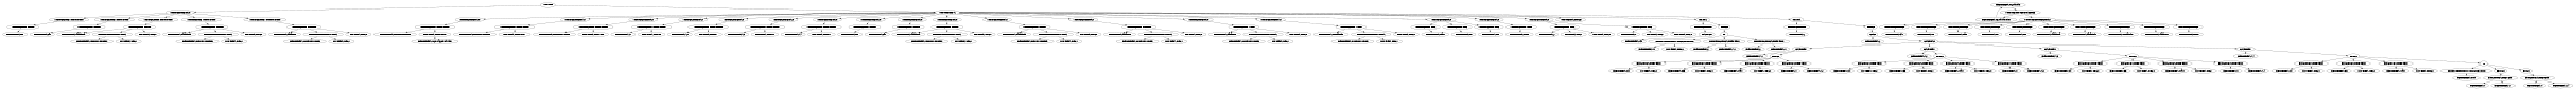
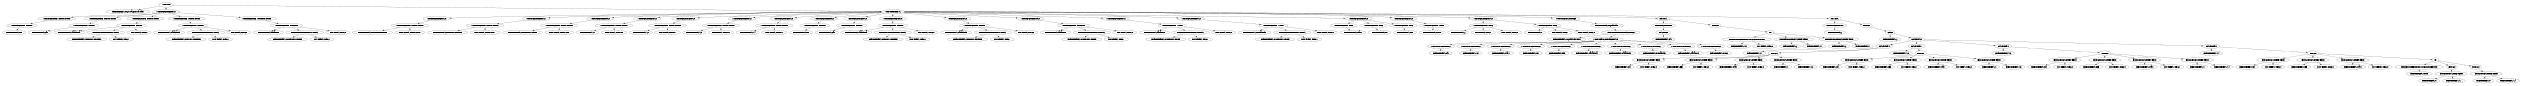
  digraph {
    ranksep=.25
    n1 [label=MODULE]
    n2 [label="IDENTIFIERS:my_wrapper_divider"]
    n3 [label=VAR_DECLARE_LIST]
    n4 [label=MODULE_ITEMS]
    n5 [label="VAR_DECLARE  INPUT PORT"]
    n6 [label="VAR_DECLARE  INPUT PORT"]
    n7 [label="VAR_DECLARE  INPUT PORT"]
    n8 [label="VAR_DECLARE  INPUT PORT"]
    n9 [label="VAR_DECLARE  OUTPUT PORT"]
    n10 [label=VAR_DECLARE_LIST]
    n11 [label=VAR_DECLARE_LIST]
    n12 [label=VAR_DECLARE_LIST]
    n13 [label=VAR_DECLARE_LIST]
    n14 [label=VAR_DECLARE_LIST]
    n15 [label=VAR_DECLARE_LIST]
    n16 [label=VAR_DECLARE_LIST]
    n17 [label=VAR_DECLARE_LIST]
    n18 [label=VAR_DECLARE_LIST]
    n19 [label=VAR_DECLARE_LIST]
    n20 [label=VAR_DECLARE_LIST]
    n21 [label=VAR_DECLARE_LIST]
    n22 [label=VAR_DECLARE_LIST]
    n23 [label=VAR_DECLARE_LIST]
    n24 [label=VAR_DECLARE_LIST]
    n25 [label=VAR_DECLARE_LIST]
    n26 [label=VAR_DECLARE_LIST]
    n27 [label=MODULE_INSTANCE]
    n28 [label=ALWAYS]
    n29 [label=ALWAYS]
    n30 [label="VAR_DECLARE  INPUT"]
    n31 [label="VAR_DECLARE  INPUT"]
    n32 [label="VAR_DECLARE  INPUT"]
    n33 [label="VAR_DECLARE  INPUT"]
    n34 [label="VAR_DECLARE  OUTPUT"]
    n35 [label="IDENTIFIERS:rst"]
    n36 [label="IDENTIFIERS:clk"]
    n37 [label="IDENTIFIERS:data_in_a"]
    n38 [label="BINARY_OPERATION MINUS"]
    n39 [label="NUMBERS DEC:0"]
    n40 [label="IDENTIFIERS:INPUT_WIDTH_A"]
    n41 [label="NUMBERS DEC:1"]
    n42 [label="IDENTIFIERS:data_in_b"]
    n43 [label="BINARY_OPERATION MINUS"]
    n44 [label="NUMBERS DEC:0"]
    n45 [label="IDENTIFIERS:INPUT_WIDTH_B"]
    n46 [label="NUMBERS DEC:1"]
    n47 [label="IDENTIFIERS:data_out"]
    n48 [label="BINARY_OPERATION MINUS"]
    n49 [label="NUMBERS DEC:0"]
    n50 [label="IDENTIFIERS:OUTPUT_WIDTH"]
    n51 [label="NUMBERS DEC:1"]
    n52 [label="VAR_DECLARE  PARAMETER"]
    n53 [label="VAR_DECLARE  PARAMETER"]
    n54 [label="VAR_DECLARE  PARAMETER"]
    n55 [label="VAR_DECLARE  PARAMETER"]
    n56 [label="VAR_DECLARE  PARAMETER"]
    n57 [label="VAR_DECLARE  PARAMETER"]
    n58 [label="VAR_DECLARE  PARAMETER"]
    n59 [label="VAR_DECLARE  INPUT"]
    n60 [label="VAR_DECLARE  INPUT"]
    n61 [label="VAR_DECLARE  INPUT"]
    n62 [label="VAR_DECLARE  INPUT"]
    n63 [label="VAR_DECLARE  OUTPUT"]
    n64 [label="VAR_DECLARE  WIRE"]
    n65 [label="VAR_DECLARE  WIRE"]
    n66 [label="VAR_DECLARE  REG"]
    n67 [label="VAR_DECLARE  REG"]
    n68 [label="VAR_DECLARE  REG"]
    n69 [label="VAR_DECLARE  WIRE"]
    n70 [label="VAR_DECLARE  REG"]
    n71 [label="VAR_DECLARE  REG"]
    n72 [label="IDENTIFIERS:my_divider"]
    n73 [label=DELAY_CONTROL]
    n74 [label=BLOCK]
    n75 [label=DELAY_CONTROL]
    n76 [label=BLOCK]
    n77 [label="IDENTIFIERS:INPUT_WIDTH_A"]
    n78 [label="NUMBERS HEX:10000"]
    n79 [label="IDENTIFIERS:INPUT_WIDTH_B"]
    n80 [label="NUMBERS HEX:10001"]
    n81 [label="IDENTIFIERS:OUTPUT_WIDTH"]
    n82 [label="NUMBERS HEX:1000"]
    n83 [label="IDENTIFIERS:S1"]
    n84 [label="NUMBERS HEX:00"]
    n85 [label="IDENTIFIERS:S2"]
    n86 [label="NUMBERS HEX:01"]
    n87 [label="IDENTIFIERS:S3"]
    n88 [label="NUMBERS HEX:10"]
    n89 [label="IDENTIFIERS:S4"]
    n90 [label="NUMBERS HEX:11"]
    n91 [label="IDENTIFIERS:rst"]
    n92 [label="IDENTIFIERS:clk"]
    n93 [label="IDENTIFIERS:data_in_a"]
    n94 [label="BINARY_OPERATION MINUS"]
    n95 [label="NUMBERS DEC:0"]
    n96 [label="IDENTIFIERS:INPUT_WIDTH_A"]
    n97 [label="NUMBERS DEC:1"]
    n98 [label="IDENTIFIERS:data_in_b"]
    n99 [label="BINARY_OPERATION MINUS"]
    n100 [label="NUMBERS DEC:0"]
    n101 [label="IDENTIFIERS:INPUT_WIDTH_B"]
    n102 [label="NUMBERS DEC:1"]
    n103 [label="IDENTIFIERS:data_out"]
    n104 [label="BINARY_OPERATION MINUS"]
    n105 [label="NUMBERS DEC:0"]
    n106 [label="IDENTIFIERS:OUTPUT_WIDTH"]
    n107 [label="NUMBERS DEC:1"]
    n108 [label="IDENTIFIERS:data_out"]
    n109 [label="BINARY_OPERATION MINUS"]
    n110 [label="NUMBERS DEC:0"]
    n111 [label="IDENTIFIERS:OUTPUT_WIDTH"]
    n112 [label="NUMBERS DEC:1"]
    n113 [label="IDENTIFIERS:Remainder"]
    n114 [label="BINARY_OPERATION MINUS"]
    n115 [label="NUMBERS DEC:0"]
    n116 [label="IDENTIFIERS:OUTPUT_WIDTH"]
    n117 [label="NUMBERS DEC:1"]
    n118 [label="IDENTIFIERS:start"]
    n119 [label="IDENTIFIERS:LA"]
    n120 [label="IDENTIFIERS:EB"]
    n121 [label="IDENTIFIERS:Done"]
    n122 [label="IDENTIFIERS:y"]
    n123 [label="NUMBERS DEC:1"]
    n124 [label="NUMBERS DEC:0"]
    n125 [label="IDENTIFIERS:Y"]
    n126 [label="NUMBERS DEC:1"]
    n127 [label="NUMBERS DEC:0"]
-   n128 [label=MODULE_NAMED_POSEDGE]
+   n128 [label=MODULE_NAMED_INSTANCE]
    n129 [label="IDENTIFIERS:my_divider_inst"]
    n130 [label=MODULE_CONNECT_LIST]
    n131 [label=MODULE_CONNECT]
    n132 [label=MODULE_CONNECT]
    n133 [label=MODULE_CONNECT]
    n134 [label=MODULE_CONNECT]
    n135 [label=MODULE_CONNECT]
    n136 [label=MODULE_CONNECT]
    n137 [label=MODULE_CONNECT]
    n138 [label=MODULE_CONNECT]
    n139 [label=MODULE_CONNECT]
    n140 [label=MODULE_CONNECT]
    n141 [label="IDENTIFIERS:clk"]
    n142 [label="IDENTIFIERS:rst"]
    n143 [label="IDENTIFIERS:start"]
    n144 [label="IDENTIFIERS:LA"]
    n145 [label="IDENTIFIERS:EB"]
    n146 [label="IDENTIFIERS:data_in_a"]
    n147 [label="IDENTIFIERS:data_in_b"]
    n148 [label="IDENTIFIERS:Remainder"]
    n149 [label="IDENTIFIERS:data_out"]
    n150 [label="IDENTIFIERS:Done"]
    n151 [label=POSEDGE]
    n152 [label=IF]
    n153 [label="IDENTIFIERS:clk"]
    n154 [label="BINARY_OPERATION LOGICAL_EQUAL"]
    n155 [label=NON_BLOCKING_STATEMENT]
    n156 [label=NON_BLOCKING_STATEMENT]
    n157 [label="IDENTIFIERS:rst"]
    n158 [label="NUMBERS DEC:0"]
    n159 [label="IDENTIFIERS:y"]
    n160 [label="IDENTIFIERS:S1"]
    n161 [label="IDENTIFIERS:y"]
    n162 [label="IDENTIFIERS:Y"]
    n163 [label="IDENTIFIERS:y"]
    n164 [label=CASE]
    n165 [label="IDENTIFIERS:y"]
    n166 [label=CASE_LIST]
    n167 [label=CASE_ITEM]
    n168 [label=CASE_ITEM]
    n169 [label=CASE_ITEM]
    n170 [label=CASE_ITEM]
    n171 [label="IDENTIFIERS:S1"]
    n172 [label=BLOCK]
    n173 [label="IDENTIFIERS:S2"]
    n174 [label=BLOCK]
    n175 [label="IDENTIFIERS:S3"]
    n176 [label=BLOCK]
    n177 [label="IDENTIFIERS:S4"]
    n178 [label=BLOCK]
    n179 [label=BLOCKING_STATEMENT]
    n180 [label=BLOCKING_STATEMENT]
    n181 [label=BLOCKING_STATEMENT]
    n182 [label=BLOCKING_STATEMENT]
    n183 [label="IDENTIFIERS:LA"]
    n184 [label="NUMBERS DEC:0"]
    n185 [label="IDENTIFIERS:EB"]
    n186 [label="NUMBERS DEC:0"]
    n187 [label="IDENTIFIERS:start"]
    n188 [label="NUMBERS DEC:0"]
    n189 [label="IDENTIFIERS:Y"]
    n190 [label="IDENTIFIERS:S2"]
    n191 [label=BLOCKING_STATEMENT]
    n192 [label=BLOCKING_STATEMENT]
    n193 [label=BLOCKING_STATEMENT]
    n194 [label=BLOCKING_STATEMENT]
    n195 [label="IDENTIFIERS:LA"]
    n196 [label="NUMBERS DEC:1"]
    n197 [label="IDENTIFIERS:EB"]
    n198 [label="NUMBERS DEC:1"]
    n199 [label="IDENTIFIERS:start"]
    n200 [label="NUMBERS DEC:0"]
    n201 [label="IDENTIFIERS:Y"]
    n202 [label="IDENTIFIERS:S3"]
    n203 [label=BLOCKING_STATEMENT]
    n204 [label=BLOCKING_STATEMENT]
    n205 [label=BLOCKING_STATEMENT]
    n206 [label=BLOCKING_STATEMENT]
    n207 [label="IDENTIFIERS:LA"]
    n208 [label="NUMBERS DEC:0"]
    n209 [label="IDENTIFIERS:EB"]
    n210 [label="NUMBERS DEC:0"]
    n211 [label="IDENTIFIERS:start"]
    n212 [label="NUMBERS DEC:1"]
    n213 [label="IDENTIFIERS:Y"]
    n214 [label="IDENTIFIERS:S4"]
    n215 [label=BLOCKING_STATEMENT]
    n216 [label=BLOCKING_STATEMENT]
    n217 [label=BLOCKING_STATEMENT]
    n218 [label=IF]
    n219 [label="IDENTIFIERS:LA"]
    n220 [label="NUMBERS DEC:0"]
    n221 [label="IDENTIFIERS:EB"]
    n222 [label="NUMBERS DEC:0"]
    n223 [label="IDENTIFIERS:start"]
    n224 [label="NUMBERS DEC:0"]
    n225 [label="BINARY_OPERATION LOGICAL_EQUAL"]
    n226 [label=BLOCK]
    n227 [label=BLOCK]
    n228 [label="IDENTIFIERS:Done"]
    n229 [label=BLOCKING_STATEMENT]
    n230 [label=BLOCKING_STATEMENT]
    n231 [label="IDENTIFIERS:Y"]
    n232 [label="IDENTIFIERS:S1"]
    n233 [label="IDENTIFIERS:Y"]
    n234 [label="IDENTIFIERS:S4"]
-   n78 -> n2
+   n1 -> n2
    n1 -> n3
    n1 -> n4
    n3 -> n5
    n3 -> n6
    n3 -> n7
    n3 -> n8
    n3 -> n9
    n4 -> n10
    n4 -> n11
    n4 -> n12
    n4 -> n13
    n4 -> n14
    n4 -> n15
    n4 -> n16
    n4 -> n17
    n4 -> n18
    n4 -> n19
    n4 -> n20
    n4 -> n21
    n4 -> n22
    n4 -> n23
    n4 -> n24
    n4 -> n25
    n4 -> n26
    n4 -> n27
    n4 -> n28
    n4 -> n29
    n5 -> n30
    n6 -> n31
    n7 -> n32
    n8 -> n33
    n9 -> n34
    n10 -> n52
    n11 -> n53
    n12 -> n54
    n13 -> n55
    n14 -> n56
    n15 -> n57
    n16 -> n58
    n17 -> n59
    n18 -> n60
    n19 -> n61
    n20 -> n62
    n21 -> n63
    n22 -> n64
    n23 -> n65
    n24 -> n66
    n24 -> n67
    n24 -> n68
    n25 -> n69
    n26 -> n70
    n26 -> n71
-   n129 -> n72
+   n27 -> n72
    n28 -> n73
    n28 -> n74
    n29 -> n75
    n29 -> n76
    n30 -> n35
    n31 -> n36
    n32 -> n37
    n32 -> n38
    n32 -> n39
    n33 -> n42
    n33 -> n43
    n33 -> n44
    n34 -> n47
    n34 -> n48
    n34 -> n49
    n38 -> n40
    n38 -> n41
    n43 -> n45
    n43 -> n46
    n48 -> n50
    n48 -> n51
    n52 -> n77
    n52 -> n78
    n53 -> n79
    n53 -> n80
    n54 -> n81
    n54 -> n82
    n55 -> n83
    n55 -> n84
    n56 -> n85
    n56 -> n86
    n57 -> n87
    n57 -> n88
    n58 -> n89
    n58 -> n90
    n59 -> n91
    n60 -> n92
    n61 -> n93
    n61 -> n94
    n61 -> n95
    n62 -> n98
    n62 -> n99
    n62 -> n100
    n63 -> n103
    n63 -> n104
    n63 -> n105
    n64 -> n108
    n64 -> n109
    n64 -> n110
    n65 -> n113
    n65 -> n114
    n65 -> n115
    n66 -> n118
    n67 -> n119
    n68 -> n120
    n69 -> n121
    n70 -> n122
    n70 -> n123
    n70 -> n124
    n71 -> n125
    n71 -> n126
    n71 -> n127
    n72 -> n128
    n73 -> n151
    n74 -> n152
    n75 -> n163
    n76 -> n164
    n94 -> n96
    n94 -> n97
    n99 -> n101
    n99 -> n102
    n104 -> n106
    n104 -> n107
    n109 -> n111
    n109 -> n112
    n114 -> n116
    n114 -> n117
    n128 -> n129
    n128 -> n130
    n130 -> n131
    n130 -> n132
    n130 -> n133
    n130 -> n134
    n130 -> n135
    n130 -> n136
    n130 -> n137
    n130 -> n138
    n130 -> n139
    n130 -> n140
    n131 -> n141
    n132 -> n142
    n133 -> n143
    n134 -> n144
    n135 -> n145
    n136 -> n146
    n137 -> n147
    n138 -> n148
    n139 -> n149
    n140 -> n150
    n151 -> n153
    n152 -> n154
    n152 -> n155
    n152 -> n156
    n154 -> n157
    n154 -> n158
    n155 -> n159
    n155 -> n160
    n156 -> n161
    n156 -> n162
    n164 -> n165
    n164 -> n166
    n166 -> n167
    n166 -> n168
    n166 -> n169
    n166 -> n170
    n167 -> n171
    n167 -> n172
    n168 -> n173
    n168 -> n174
    n169 -> n175
    n169 -> n176
    n170 -> n177
    n170 -> n178
    n172 -> n179
    n172 -> n180
    n172 -> n181
    n172 -> n182
    n174 -> n191
    n174 -> n192
    n174 -> n193
    n174 -> n194
    n176 -> n203
    n176 -> n204
    n176 -> n205
    n176 -> n206
    n178 -> n215
    n178 -> n216
    n178 -> n217
    n178 -> n218
    n179 -> n183
    n179 -> n184
    n180 -> n185
    n180 -> n186
    n181 -> n187
    n181 -> n188
    n182 -> n189
    n182 -> n190
    n191 -> n195
    n191 -> n196
    n192 -> n197
    n192 -> n198
    n193 -> n199
    n193 -> n200
    n194 -> n201
    n194 -> n202
    n203 -> n207
    n203 -> n208
    n204 -> n209
    n204 -> n210
    n205 -> n211
    n205 -> n212
    n206 -> n213
    n206 -> n214
    n215 -> n219
    n215 -> n220
    n216 -> n221
    n216 -> n222
    n217 -> n223
    n217 -> n224
    n218 -> n225
    n218 -> n226
    n218 -> n227
    n225 -> n228
    n226 -> n229
    n227 -> n230
    n229 -> n231
    n229 -> n232
    n230 -> n233
    n230 -> n234
  }
